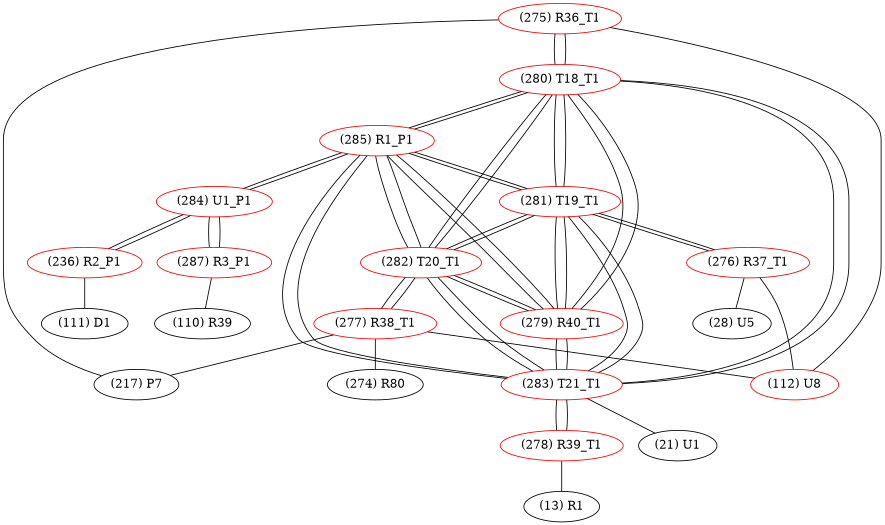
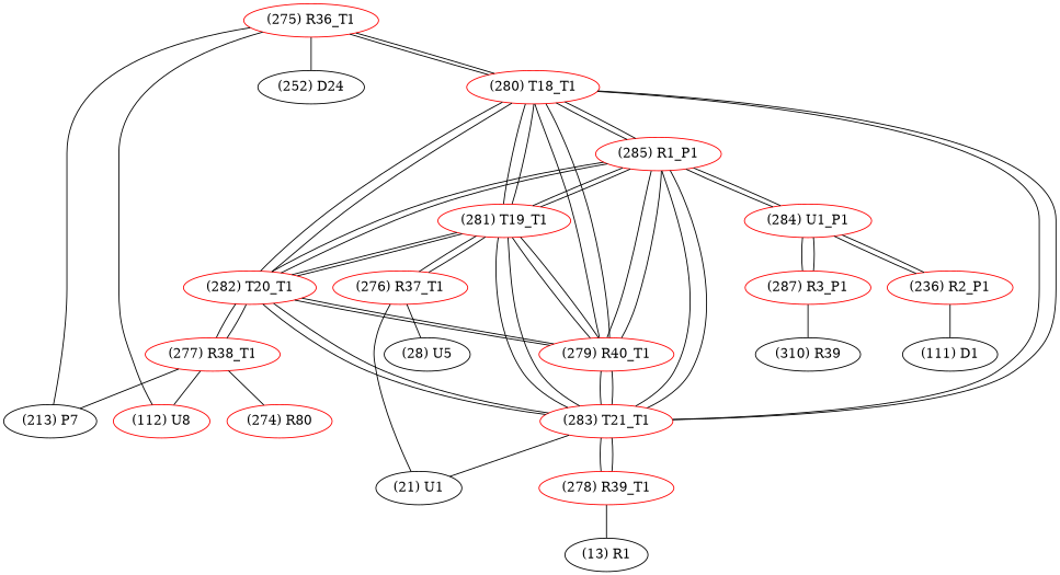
  graph {
    node [color=red]
    n1 [label="(275) R36_T1"]
-   n2 [label="(217) P7" color=""]
+   n2 [label="(213) P7" color=""]
    n3 [label="(112) U8"]
+   n4 [label="(252) D24" color=""]
    n5 [label="(280) T18_T1"]
    n6 [label="(281) T19_T1"]
    n7 [label="(282) T20_T1"]
    n8 [label="(283) T21_T1"]
    n9 [label="(279) R40_T1"]
    n10 [label="(285) R1_P1"]
    n11 [label="(276) R37_T1"]
    n12 [label="(277) R38_T1"]
    n13 [label="(278) R39_T1"]
    n14 [label="(21) U1" color=""]
    n15 [label="(284) U1_P1"]
    n16 [label="(28) U5" color=""]
-   n17 [label="(274) R80" color=""]
+   n17 [label="(274) R80"]
    n18 [label="(13) R1" color=""]
    n19 [label="(287) R3_P1"]
    n20 [label="(236) R2_P1"]
-   n21 [label="(110) R39" color=""]
+   n21 [label="(310) R39" color=""]
    n22 [label="(111) D1" color=""]
    n1 -- n2
    n1 -- n3
+   n1 -- n4
    n1 -- n5
    n5 -- n1
    n5 -- n6
    n5 -- n7
    n5 -- n8
    n5 -- n9
    n5 -- n10
    n6 -- n5
    n6 -- n7
    n6 -- n8
    n6 -- n9
    n6 -- n10
    n6 -- n11
    n7 -- n5
    n7 -- n6
    n7 -- n8
    n7 -- n9
    n7 -- n10
    n7 -- n12
    n8 -- n5
    n8 -- n6
    n8 -- n7
    n8 -- n9
    n8 -- n10
    n8 -- n13
    n8 -- n14
    n9 -- n5
    n9 -- n6
    n9 -- n7
    n9 -- n8
    n9 -- n10
    n10 -- n5
    n10 -- n6
    n10 -- n7
    n10 -- n8
    n10 -- n9
    n10 -- n15
-   n11 -- n3
+   n11 -- n14
    n11 -- n6
    n11 -- n16
    n12 -- n2
    n12 -- n3
    n12 -- n7
    n12 -- n17
    n13 -- n8
    n13 -- n18
    n15 -- n10
    n15 -- n19
    n15 -- n20
    n19 -- n15
    n19 -- n21
    n20 -- n15
    n20 -- n22
  }
